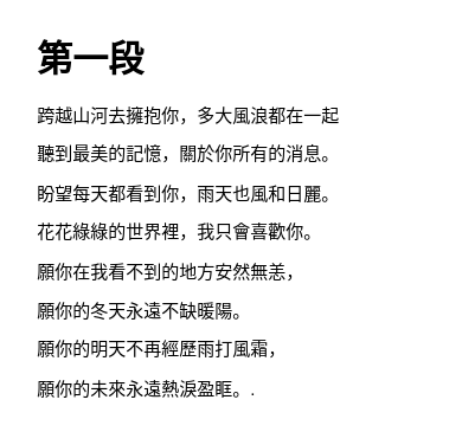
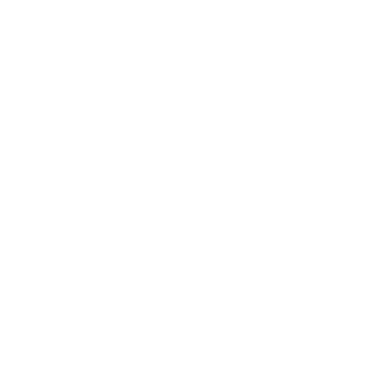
  <mxCell id="0" />
  <mxCell id="1" parent="0" />
- <mxCell id="2" value="&lt;h1&gt;第一段&lt;/h1&gt;&lt;p&gt;跨越山河去擁抱你，多大風浪都在一起&lt;/p&gt;&lt;p&gt;聽到最美的記憶，關於你所有的消息。&lt;/p&gt;&lt;p&gt;盼望每天都看到你，雨天也風和日麗。&lt;/p&gt;&lt;p&gt;花花綠綠的世界裡，我只會喜歡你。&lt;/p&gt;&lt;p&gt;願你在我看不到的地方安然無恙，&lt;/p&gt;&lt;p&gt;願你的冬天永遠不缺暖陽。&lt;/p&gt;&lt;p&gt;願你的明天不再經歷雨打風霜，&lt;/p&gt;&lt;p&gt;&lt;span&gt;願你的未來永遠熱淚盈眶。&lt;/span&gt;.&lt;/p&gt;" style="text;html=1;strokeColor=none;fillColor=none;spacing=5;spacingTop=-20;whiteSpace=wrap;overflow=hidden;rounded=0;" vertex="1" parent="1"><mxGeometry x="20" y="20" width="270" height="250" as="geometry" /></mxCell>
